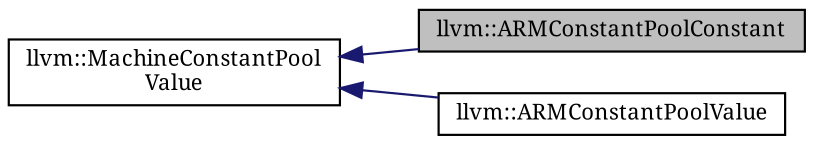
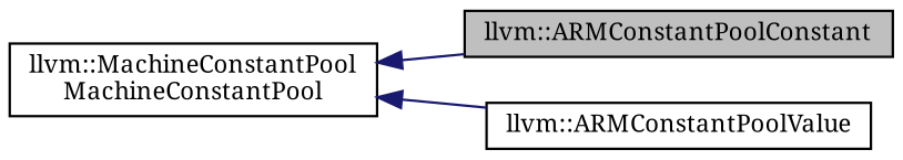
  digraph {
    fontname="Noto Serif"
    rankdir=LR
    node [color=black fontname="Noto Serif" fontsize=10 shape=record]
    edge [color=midnightblue dir=back fontname="Noto Serif" fontsize=10 labelfontname=Helvetica labelfontsize=10 style=solid]
    n1 [fillcolor=grey75 fontcolor=black height=0.2 label="llvm::ARMConstantPoolConstant" style=filled width=0.4]
    n2 [height=0.2 label="llvm::ARMConstantPoolValue" width=0.4]
-   n3 [height=0.2 label="llvm::MachineConstantPool\lValue" width=0.4]
+   n3 [height=0.2 label="llvm::MachineConstantPool\lMachineConstantPool" width=0.4]
    n3 -> n1
    n3 -> n2
  }
